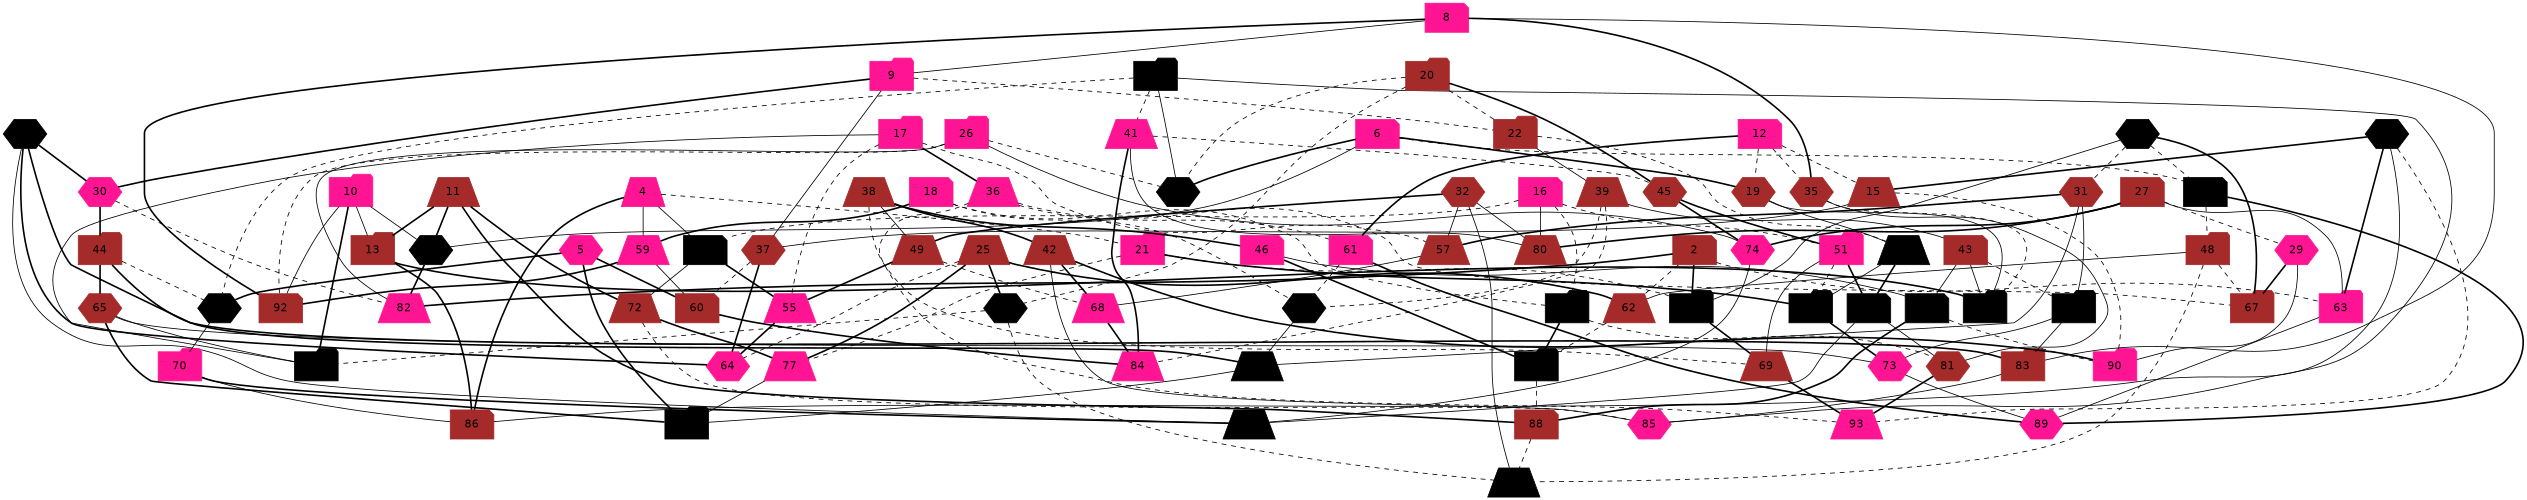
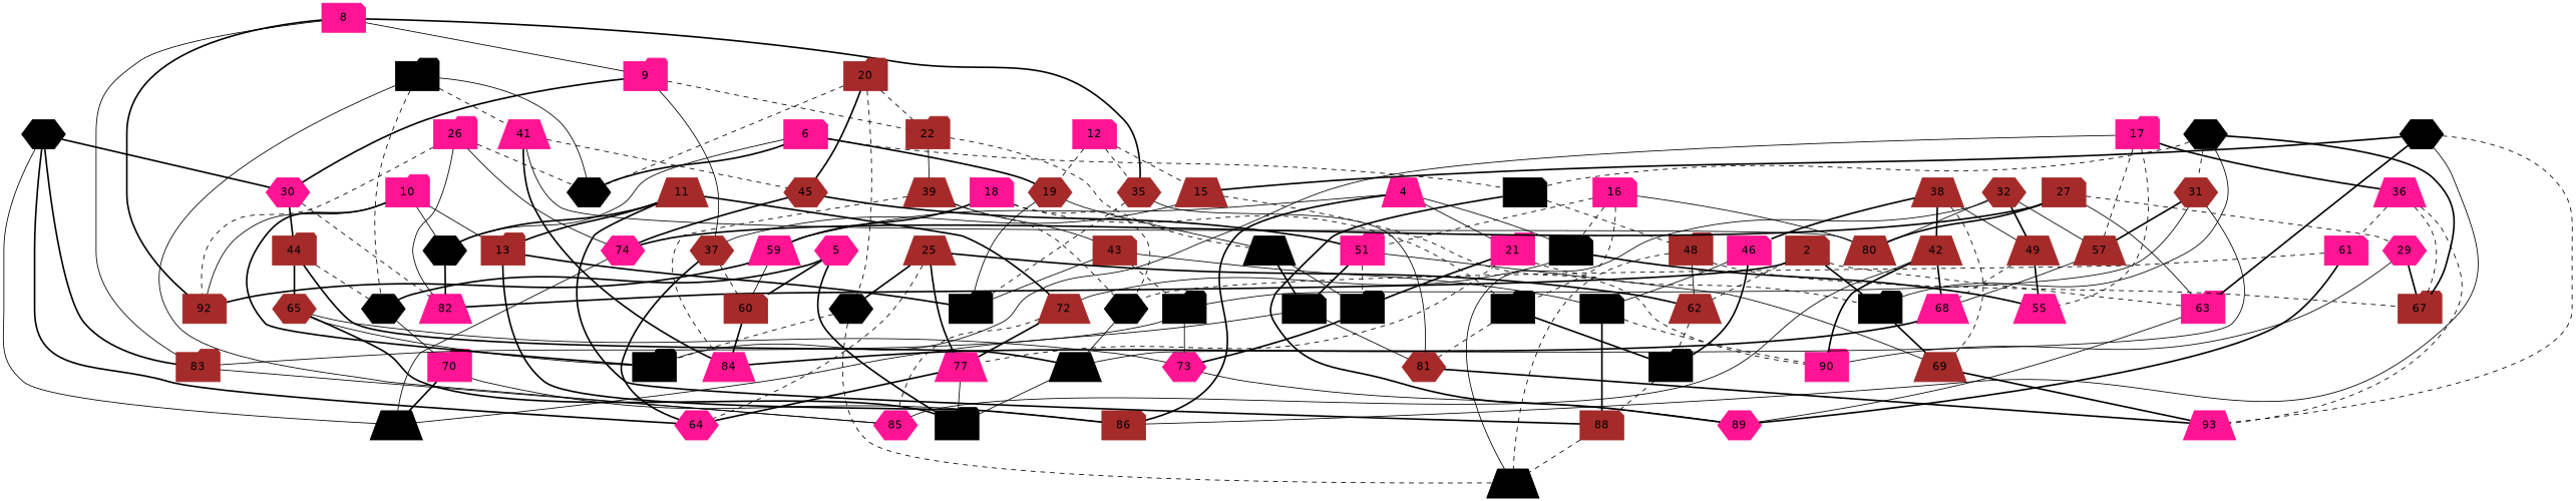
  graph {
    fontname="DejaVu Sans"
    node [color=deeppink fontname="DejaVu Sans" shape=trapezium style=filled]
    edge [fontname="DejaVu Sans" style=bold]
    1 [color=black shape=hexagon]
    30 [shape=hexagon]
    64 [shape=hexagon]
    76 [color=black]
    83 [color=brown shape=folder]
    82
    44 [color=brown shape=folder]
    85 [shape=hexagon]
    2 [color=brown shape=note]
    47 [color=black shape=folder]
    62 [color=brown]
    63 [shape=folder]
    69 [color=brown]
    75 [color=black shape=folder]
    89 [shape=hexagon]
    3 [color=black shape=folder]
    41
    54 [color=black shape=hexagon]
    58 [color=black shape=hexagon]
    80 [color=brown]
    45 [color=brown shape=hexagon]
    84
    70 [shape=folder]
    4
    21 [shape=folder]
    28 [color=black shape=note]
    59
    86 [color=brown shape=note]
    52 [color=black shape=folder]
    77
    72 [color=brown]
    55
    60 [color=brown shape=note]
    92 [color=brown shape=note]
    5 [shape=hexagon]
    87 [color=black shape=folder]
    29 [shape=hexagon]
    67 [color=brown shape=folder]
    90 [shape=folder]
    6 [shape=note]
    19 [color=brown shape=hexagon]
    23 [color=black shape=hexagon]
    40 [color=black shape=note]
    66 [color=black shape=folder]
    24 [color=black]
    48 [color=brown shape=folder]
    7 [color=black shape=hexagon]
    31 [color=brown shape=hexagon]
    57 [color=brown]
    53 [color=black shape=folder]
    78 [color=black]
    8 [shape=note]
    9 [shape=folder]
    35 [color=brown shape=hexagon]
    22 [color=brown shape=folder]
    37 [color=brown shape=hexagon]
    81 [color=brown shape=hexagon]
    39 [color=brown]
    10 [shape=folder]
    13 [color=brown shape=folder]
    79 [color=black shape=folder]
    11 [color=brown]
    88 [color=brown shape=note]
    91 [color=black]
    12 [shape=note]
    15 [color=brown]
    61 [shape=note]
    71 [color=black shape=hexagon]
    14 [color=black shape=hexagon]
    93
    16 [shape=note]
    34 [color=black shape=folder]
    51 [shape=folder]
    46 [shape=note]
    50 [color=black shape=note]
    17 [shape=folder]
    36
    68
    18 [shape=note]
    56 [color=black shape=note]
    20 [color=brown shape=folder]
    33 [color=black shape=hexagon]
    74 [shape=hexagon]
    73 [shape=hexagon]
    43 [color=brown shape=note]
    25 [color=brown]
    26 [shape=folder]
    27 [color=brown shape=note]
    65 [color=brown shape=hexagon]
    32 [color=brown shape=hexagon]
    49 [color=brown]
    38 [color=brown]
    42 [color=brown]
    1 -- 30
    1 -- 64
    1 -- 76 [style=solid]
    1 -- 83
    30 -- 82 [style=dashed]
    30 -- 44
    83 -- 85 [style=solid]
    44 -- 58 [style=dashed]
    44 -- 78
    44 -- 65
    2 -- 82
    2 -- 47
    2 -- 62 [style=dashed]
    2 -- 63 [style=dashed]
    47 -- 69
    62 -- 75 [style=dashed]
    63 -- 89 [style=solid]
    69 -- 93
    75 -- 88 [style=dashed]
    3 -- 85 [style=solid]
    3 -- 41 [style=dashed]
    3 -- 54 [style=solid]
    3 -- 58 [style=dashed]
    41 -- 80 [style=solid]
    41 -- 45 [style=dashed]
    41 -- 84
    58 -- 70 [style=solid]
    45 -- 51
    45 -- 74
    70 -- 76
    70 -- 86 [style=solid]
-   4 -- 21 [style=dashed]
+   4 -- 21 [style=solid]
    4 -- 28 [style=solid]
    4 -- 59 [style=solid]
    4 -- 86
    21 -- 47 [style=dashed]
    21 -- 52
    21 -- 77 [style=dashed]
    28 -- 72 [style=solid]
    28 -- 55
    59 -- 60 [style=solid]
    59 -- 92
    52 -- 73
    77 -- 87 [style=solid]
    72 -- 85 [style=dashed]
    72 -- 77
-   55 -- 64
+   77 -- 64
    60 -- 84
    5 -- 58
    5 -- 60
    5 -- 87
    29 -- 67
    29 -- 90 [style=solid]
    6 -- 54
    6 -- 19
    6 -- 23 [style=solid]
    6 -- 40 [style=dashed]
    19 -- 66 [style=solid]
    19 -- 24 [style=solid]
    23 -- 82
    40 -- 89
    40 -- 48 [style=dashed]
    24 -- 52 [style=solid]
    24 -- 56
    48 -- 62 [style=solid]
    48 -- 67 [style=dashed]
    48 -- 91 [style=dashed]
    7 -- 47 [style=solid]
    7 -- 67
    7 -- 40 [style=dashed]
    7 -- 31 [style=dashed]
    31 -- 57
    31 -- 53 [style=solid]
    31 -- 78 [style=solid]
    57 -- 68 [style=solid]
    53 -- 83 [style=solid]
    53 -- 73 [style=solid]
    78 -- 87 [style=solid]
    8 -- 83 [style=solid]
    8 -- 92
    8 -- 9 [style=solid]
    8 -- 35
    9 -- 30
    9 -- 22 [style=dashed]
    9 -- 37 [style=solid]
    35 -- 66 [style=dashed]
    35 -- 81 [style=solid]
    22 -- 24 [style=dashed]
    22 -- 39 [style=solid]
    37 -- 64
    37 -- 60 [style=dashed]
    81 -- 93
    39 -- 84 [style=dashed]
    39 -- 71 [style=dashed]
    39 -- 43 [style=solid]
    10 -- 92 [style=solid]
    10 -- 23 [style=solid]
    10 -- 13 [style=solid]
    10 -- 79
    13 -- 86
    13 -- 66
    11 -- 72
    11 -- 23
    11 -- 13
    11 -- 88
    88 -- 91 [style=dashed]
    12 -- 19 [style=dashed]
    12 -- 35 [style=dashed]
    12 -- 15 [style=dashed]
-   12 -- 61
    15 -- 90 [style=dashed]
    15 -- 37 [style=solid]
    61 -- 89
    61 -- 71 [style=dashed]
    71 -- 78 [style=solid]
    14 -- 63
    14 -- 86 [style=solid]
    14 -- 15
    14 -- 93 [style=dashed]
    16 -- 80 [style=solid]
    16 -- 28 [style=dashed]
    16 -- 34 [style=dashed]
    16 -- 51 [style=dashed]
    34 -- 75
    34 -- 81 [style=dashed]
    51 -- 69 [style=solid]
    51 -- 52 [style=dashed]
    51 -- 56
    46 -- 75
    46 -- 50 [style=solid]
    50 -- 90 [style=dashed]
    50 -- 88
    17 -- 55 [style=dashed]
    17 -- 57 [style=dashed]
    17 -- 79 [style=solid]
    17 -- 36
    36 -- 67 [style=dashed]
    36 -- 61 [style=dashed]
    36 -- 93 [style=dashed]
    68 -- 84
    18 -- 59
    18 -- 71 [style=dashed]
    18 -- 34 [style=dashed]
    56 -- 76 [style=solid]
    56 -- 81 [style=solid]
    20 -- 54 [style=dashed]
    20 -- 45
    20 -- 22 [style=dashed]
    20 -- 33 [style=dashed]
    33 -- 79 [style=dashed]
    33 -- 91 [style=dashed]
    74 -- 76 [style=solid]
    73 -- 89 [style=solid]
    43 -- 66 [style=solid]
    43 -- 53 [style=dashed]
    43 -- 50 [style=solid]
    25 -- 64 [style=dashed]
    25 -- 62
    25 -- 77
    25 -- 33
    26 -- 82 [style=solid]
    26 -- 54 [style=dashed]
    26 -- 92 [style=dashed]
    26 -- 74 [style=solid]
    27 -- 63 [style=solid]
    27 -- 80
    27 -- 29 [style=dashed]
    27 -- 74
    65 -- 87
    65 -- 79 [style=solid]
    65 -- 73 [style=solid]
    32 -- 80 [style=solid]
    32 -- 57 [style=solid]
    32 -- 91 [style=solid]
    32 -- 49
    49 -- 55
    49 -- 68 [style=dashed]
    38 -- 69 [style=dashed]
    38 -- 46
    38 -- 49 [style=solid]
    38 -- 42
    42 -- 85 [style=solid]
    42 -- 90
    42 -- 68
  }
